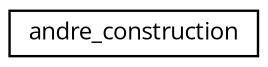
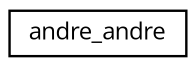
  digraph {
    rankdir=LR
    fontname="Open Sans"
-   n1 [color=black fillcolor=white fontname="Open Sans" fontsize=10 height=0.2 label=andre_construction shape=record style=filled width=0.4]
+   n1 [color=black fillcolor=white fontname="Open Sans" fontsize=10 height=0.2 label=andre_andre shape=record style=filled width=0.4]
  }
